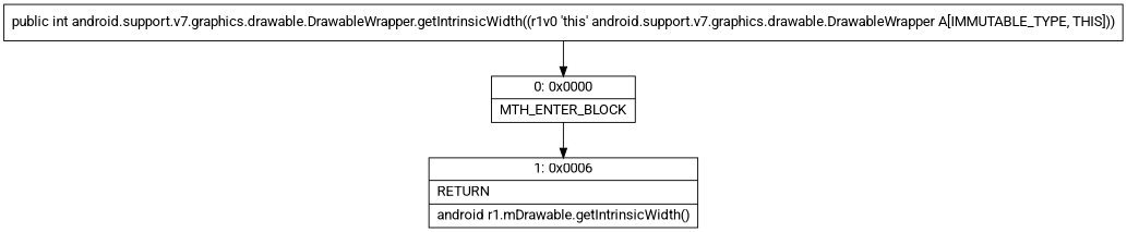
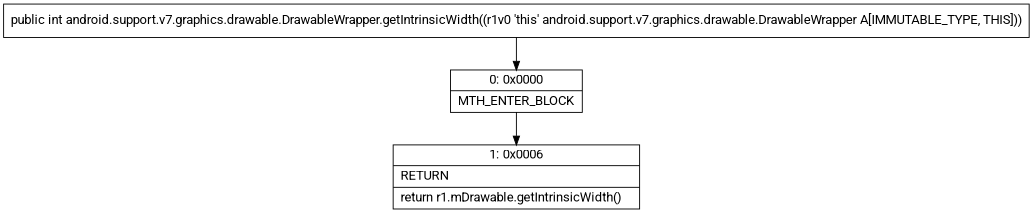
  digraph {
    fontname=Roboto
    node [shape=record fontname=Roboto]
    edge [fontname=Roboto]
    n1 [label="{0\:\ 0x0000|MTH_ENTER_BLOCK\l}"]
-   n2 [label="{1\:\ 0x0006|RETURN\l|android r1.mDrawable.getIntrinsicWidth()\l}"]
+   n2 [label="{1\:\ 0x0006|RETURN\l|return r1.mDrawable.getIntrinsicWidth()\l}"]
    n3 [label="{public int android.support.v7.graphics.drawable.DrawableWrapper.getIntrinsicWidth((r1v0 'this' android.support.v7.graphics.drawable.DrawableWrapper A[IMMUTABLE_TYPE, THIS])) }"]
    n1 -> n2
    n3 -> n1
  }
